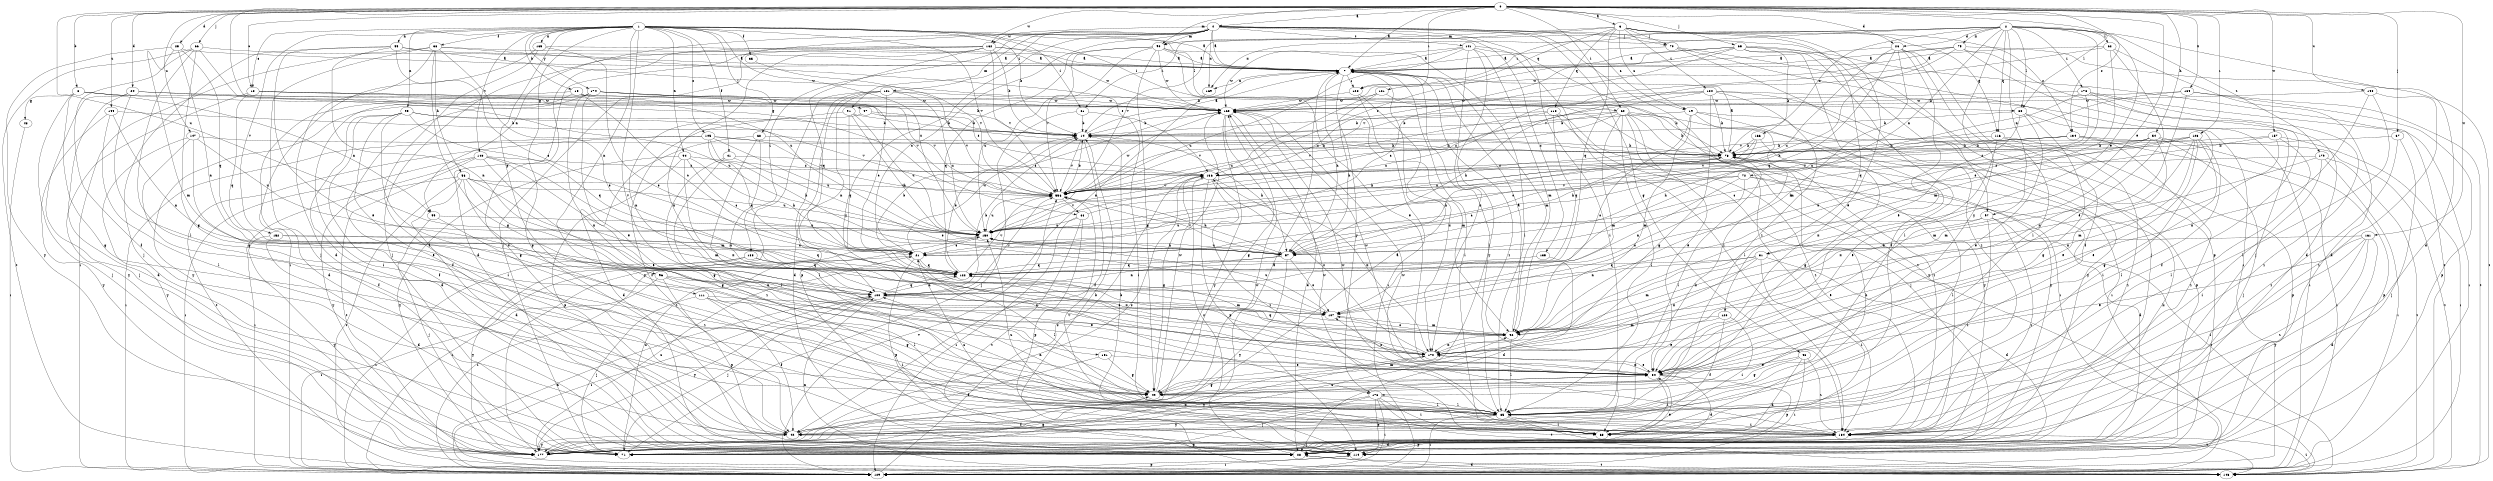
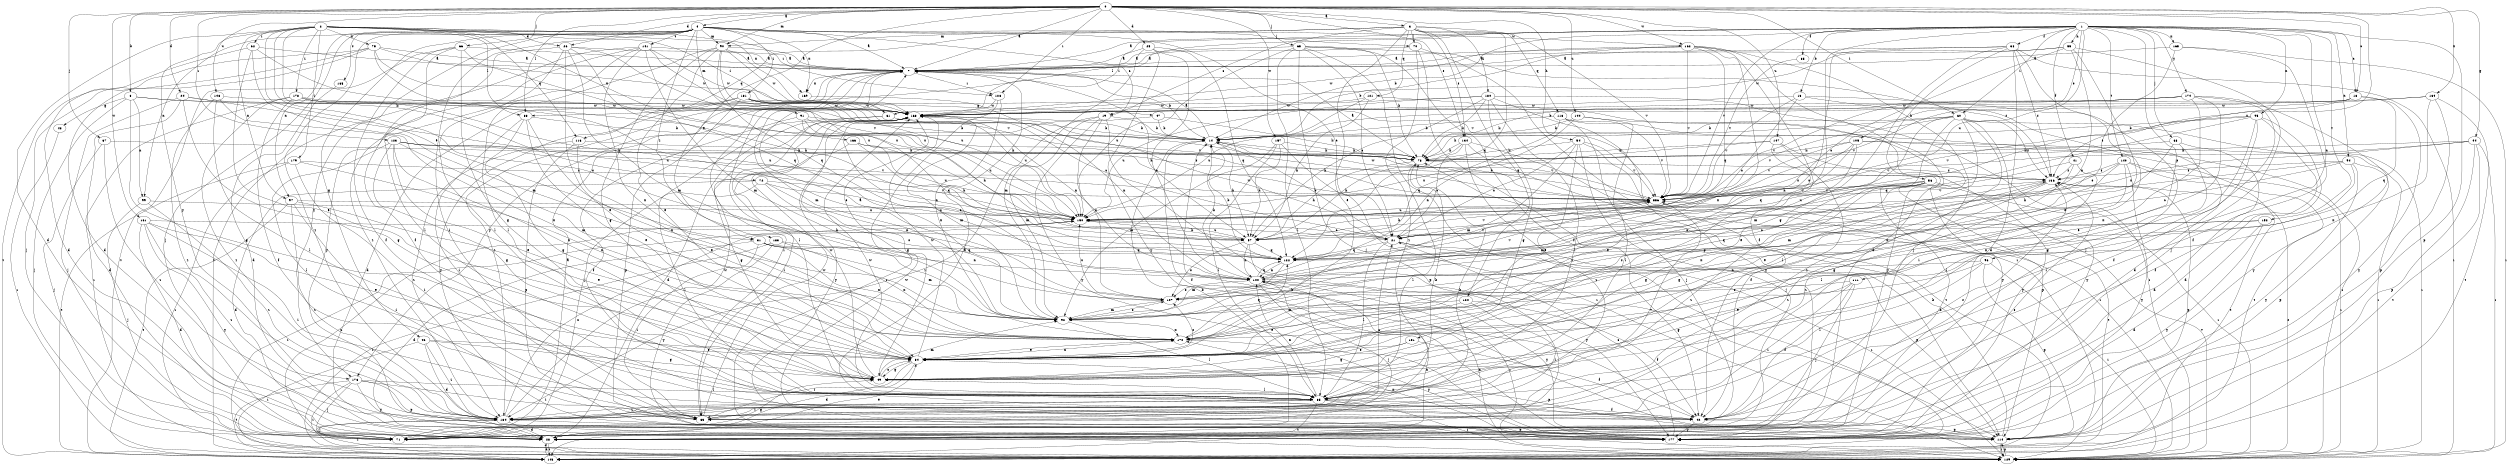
  strict digraph {
    0
    3
    4
    7
    8
    18
    24
    25
    26
    31
    44
    54
    60
    65
    66
    67
    83
    90
    123
    128
    134
    144
    147
    148
    150
    157
    161
    162
    164
    n30 [label=556]
    116
    19
    34
    70
    118
    120
    121
    122
    180
    97
    169
    176
    21
    46
    63
    71
    91
    99
    135
    141
    181
    183
    184
    14
    57
    85
    92
    47
    48
    49
    163
    136
    177
    28
    100
    42
    170
    114
    78
    129
    143
    1
    13
    35
    38
    41
    55
    61
    68
    94
    95
    96
    105
    111
    140
    151
    152
    165
    174
    56
    107
    2
    62
    72
    75
    166
    178
    179
    0 -> 3 [label=a]
    0 -> 4 [label=a]
    0 -> 7 [label=a]
    0 -> 8 [label=b]
    0 -> 18 [label=c]
    0 -> 24 [label=d]
    0 -> 25 [label=d]
    0 -> 26 [label=d]
    0 -> 31 [label=e]
    0 -> 44 [label=g]
    0 -> 54 [label=h]
    0 -> 60 [label=i]
    0 -> 65 [label=j]
    0 -> 66 [label=j]
    0 -> 67 [label=j]
    0 -> 83 [label=l]
    0 -> 90 [label=m]
    0 -> 123 [label=r]
    0 -> 128 [label=r]
    0 -> 134 [label=s]
    0 -> 144 [label=u]
    0 -> 147 [label=u]
    0 -> 148 [label=u]
    0 -> 150 [label=u]
    0 -> 157 [label=w]
    0 -> 161 [label=w]
    0 -> 162 [label=w]
    0 -> 164 [label=x]
    3 -> 90 [label=m]
    3 -> 134 [label=s]
    3 -> n30 [label=v]
    3 -> 116 [label=q]
    3 -> 19 [label=c]
    3 -> 34 [label=e]
    3 -> 70 [label=j]
    3 -> 118 [label=q]
    3 -> 120 [label=q]
    3 -> 121 [label=q]
    3 -> 122 [label=q]
    3 -> 180 [label=z]
    4 -> 7 [label=a]
    4 -> 90 [label=m]
    4 -> 162 [label=w]
    4 -> 19 [label=c]
    4 -> 70 [label=j]
    4 -> 97 [label=n]
    4 -> 169 [label=x]
    4 -> 176 [label=y]
    4 -> 21 [label=c]
    4 -> 46 [label=g]
    4 -> 63 [label=i]
    4 -> 71 [label=j]
    4 -> 91 [label=m]
    4 -> 99 [label=n]
    4 -> 135 [label=s]
    4 -> 141 [label=t]
    4 -> 181 [label=z]
    4 -> 183 [label=z]
    4 -> 184 [label=z]
    7 -> 128 [label=r]
    7 -> 169 [label=x]
    7 -> 176 [label=y]
    7 -> 63 [label=i]
    7 -> 184 [label=z]
    7 -> 14 [label=b]
    7 -> 57 [label=h]
    7 -> 85 [label=l]
    7 -> 92 [label=m]
    8 -> 71 [label=j]
    8 -> 99 [label=n]
    8 -> 47 [label=g]
    8 -> 48 [label=g]
    8 -> 49 [label=g]
    8 -> 163 [label=w]
    18 -> 122 [label=q]
    18 -> 14 [label=b]
    18 -> 163 [label=w]
    18 -> 136 [label=s]
    18 -> 177 [label=y]
    24 -> 150 [label=u]
    24 -> 71 [label=j]
    24 -> 49 [label=g]
    24 -> 163 [label=w]
    24 -> 28 [label=d]
    25 -> 7 [label=a]
    25 -> 122 [label=q]
    25 -> 92 [label=m]
    25 -> 177 [label=y]
    25 -> 100 [label=n]
    26 -> 7 [label=a]
    26 -> 150 [label=u]
    26 -> 34 [label=e]
    26 -> 122 [label=q]
    26 -> 85 [label=l]
    26 -> 92 [label=m]
    26 -> 42 [label=f]
    31 -> 122 [label=q]
    31 -> 63 [label=i]
    31 -> 92 [label=m]
    31 -> 28 [label=d]
    31 -> 100 [label=n]
    31 -> 170 [label=x]
    44 -> 150 [label=u]
-   n30 -> 44 [label=v]
+   44 -> n30 [label=v]
    44 -> 114 [label=p]
    44 -> 78 [label=k]
    44 -> 129 [label=r]
    44 -> 143 [label=t]
    54 -> n30 [label=v]
    54 -> 34 [label=e]
    54 -> 21 [label=c]
    54 -> 71 [label=j]
    54 -> 92 [label=m]
    54 -> 114 [label=p]
    54 -> 78 [label=k]
    60 -> n30 [label=v]
    60 -> 34 [label=e]
    60 -> 184 [label=z]
    60 -> 14 [label=b]
    60 -> 85 [label=l]
    60 -> 92 [label=m]
    60 -> 136 [label=s]
    60 -> 177 [label=y]
    60 -> 78 [label=k]
    60 -> 129 [label=r]
    65 -> 7 [label=a]
    65 -> 150 [label=u]
    65 -> 21 [label=c]
    65 -> 71 [label=j]
    65 -> 85 [label=l]
    65 -> 136 [label=s]
    65 -> 42 [label=f]
    65 -> 78 [label=k]
    65 -> 143 [label=t]
    66 -> 7 [label=a]
    66 -> 150 [label=u]
    66 -> 85 [label=l]
    66 -> 49 [label=g]
    66 -> 42 [label=f]
    66 -> 143 [label=t]
    67 -> 71 [label=j]
    67 -> 184 [label=z]
    67 -> 78 [label=k]
    83 -> 34 [label=e]
    83 -> 63 [label=i]
    83 -> 14 [label=b]
    83 -> 49 [label=g]
    83 -> 170 [label=x]
    90 -> 7 [label=a]
    90 -> 150 [label=u]
    90 -> n30 [label=v]
    90 -> 34 [label=e]
    90 -> 122 [label=q]
    90 -> 85 [label=l]
    90 -> 49 [label=g]
    90 -> 163 [label=w]
    123 -> n30 [label=v]
    123 -> 34 [label=e]
    123 -> 85 [label=l]
    123 -> 92 [label=m]
    123 -> 49 [label=g]
    123 -> 136 [label=s]
    123 -> 170 [label=x]
    123 -> 78 [label=k]
    128 -> 163 [label=w]
    128 -> 170 [label=x]
    128 -> 129 [label=r]
    134 -> 21 [label=c]
    134 -> 184 [label=z]
    134 -> 57 [label=h]
    134 -> 78 [label=k]
    134 -> 129 [label=r]
    134 -> 143 [label=t]
    144 -> 14 [label=b]
    144 -> 85 [label=l]
    144 -> 177 [label=y]
    144 -> 100 [label=n]
    147 -> 150 [label=u]
    147 -> 34 [label=e]
    147 -> 177 [label=y]
    147 -> 42 [label=f]
    147 -> 78 [label=k]
    148 -> 184 [label=z]
    148 -> 85 [label=l]
    148 -> 163 [label=w]
    148 -> 170 [label=x]
    150 -> 21 [label=c]
    150 -> 57 [label=h]
    150 -> 129 [label=r]
    157 -> 57 [label=h]
    157 -> 85 [label=l]
    157 -> 92 [label=m]
    157 -> 78 [label=k]
    157 -> 129 [label=r]
    161 -> 34 [label=e]
    161 -> 63 [label=i]
    161 -> 184 [label=z]
    161 -> 57 [label=h]
    161 -> 177 [label=y]
    161 -> 28 [label=d]
    162 -> 7 [label=a]
    162 -> n30 [label=v]
    162 -> 122 [label=q]
    162 -> 71 [label=j]
    162 -> 14 [label=b]
    162 -> 163 [label=w]
    162 -> 28 [label=d]
    162 -> 42 [label=f]
    162 -> 170 [label=x]
    164 -> n30 [label=v]
    164 -> 163 [label=w]
    164 -> 170 [label=x]
    164 -> 114 [label=p]
    164 -> 143 [label=t]
    n30 -> 150 [label=u]
    n30 -> 14 [label=b]
    n30 -> 57 [label=h]
    n30 -> 163 [label=w]
    116 -> 34 [label=e]
    116 -> 184 [label=z]
    116 -> 114 [label=p]
    116 -> 78 [label=k]
    19 -> 184 [label=z]
    19 -> 14 [label=b]
    19 -> 92 [label=m]
    19 -> 177 [label=y]
    19 -> 114 [label=p]
    19 -> 107 [label=o]
    34 -> 63 [label=i]
    34 -> 49 [label=g]
    34 -> 163 [label=w]
    34 -> 28 [label=d]
    34 -> 170 [label=x]
    34 -> 114 [label=p]
    34 -> 107 [label=o]
    70 -> 7 [label=a]
    70 -> 184 [label=z]
    70 -> 114 [label=p]
    70 -> 129 [label=r]
    118 -> n30 [label=v]
    118 -> 122 [label=q]
    118 -> 71 [label=j]
    118 -> 14 [label=b]
    118 -> 129 [label=r]
    120 -> 34 [label=e]
    120 -> 63 [label=i]
    120 -> 92 [label=m]
    120 -> 42 [label=f]
    121 -> 150 [label=u]
    121 -> 57 [label=h]
    121 -> 163 [label=w]
    121 -> 177 [label=y]
    122 -> n30 [label=v]
    122 -> 14 [label=b]
    122 -> 92 [label=m]
    122 -> 100 [label=n]
    180 -> 150 [label=u]
    180 -> 57 [label=h]
    180 -> 85 [label=l]
    180 -> 49 [label=g]
    180 -> 163 [label=w]
    180 -> 177 [label=y]
    180 -> 78 [label=k]
    180 -> 129 [label=r]
    97 -> 150 [label=u]
    97 -> 34 [label=e]
    97 -> 63 [label=i]
    97 -> 184 [label=z]
    97 -> 143 [label=t]
    169 -> 100 [label=n]
    176 -> 63 [label=i]
    176 -> 71 [label=j]
    176 -> 85 [label=l]
    176 -> 177 [label=y]
    176 -> 114 [label=p]
    176 -> 129 [label=r]
    176 -> 143 [label=t]
    21 -> 122 [label=q]
    21 -> 14 [label=b]
    21 -> 85 [label=l]
    21 -> 163 [label=w]
    21 -> 114 [label=p]
    21 -> 129 [label=r]
    46 -> 34 [label=e]
    46 -> 184 [label=z]
    46 -> 49 [label=g]
    46 -> 28 [label=d]
    46 -> 129 [label=r]
    63 -> 21 [label=c]
    63 -> 163 [label=w]
    63 -> 78 [label=k]
    71 -> 7 [label=a]
    71 -> 150 [label=u]
    71 -> 49 [label=g]
    91 -> 150 [label=u]
    91 -> 122 [label=q]
    91 -> 14 [label=b]
    91 -> 57 [label=h]
    91 -> 42 [label=f]
    99 -> 150 [label=u]
    99 -> 71 [label=j]
    99 -> 184 [label=z]
-   135 -> 122 [label=q]
    135 -> 28 [label=d]
    141 -> 7 [label=a]
    141 -> 150 [label=u]
    141 -> 184 [label=z]
    141 -> 92 [label=m]
    141 -> 163 [label=w]
    141 -> 177 [label=y]
    141 -> 170 [label=x]
    141 -> 143 [label=t]
    181 -> 150 [label=u]
    181 -> n30 [label=v]
    181 -> 21 [label=c]
    181 -> 163 [label=w]
    181 -> 177 [label=y]
    181 -> 28 [label=d]
    181 -> 100 [label=n]
    181 -> 114 [label=p]
    183 -> 122 [label=q]
    183 -> 177 [label=y]
    183 -> 170 [label=x]
    183 -> 129 [label=r]
    184 -> 150 [label=u]
    184 -> n30 [label=v]
    184 -> 71 [label=j]
    184 -> 163 [label=w]
    184 -> 28 [label=d]
    184 -> 114 [label=p]
    14 -> 7 [label=a]
    14 -> n30 [label=v]
    14 -> 57 [label=h]
    14 -> 42 [label=f]
    14 -> 78 [label=k]
    57 -> 150 [label=u]
    57 -> n30 [label=v]
    57 -> 122 [label=q]
    57 -> 177 [label=y]
    57 -> 100 [label=n]
    57 -> 107 [label=o]
    85 -> 63 [label=i]
    85 -> 184 [label=z]
    85 -> 163 [label=w]
    85 -> 100 [label=n]
    85 -> 42 [label=f]
    85 -> 78 [label=k]
    85 -> 129 [label=r]
    85 -> 143 [label=t]
    92 -> 7 [label=a]
    92 -> 85 [label=l]
    92 -> 170 [label=x]
    92 -> 107 [label=o]
    47 -> 14 [label=b]
    47 -> 100 [label=n]
    47 -> 78 [label=k]
    48 -> 129 [label=r]
    49 -> 34 [label=c]
    49 -> 85 [label=l]
    49 -> 92 [label=m]
    49 -> 163 [label=w]
    163 -> 14 [label=b]
    163 -> 92 [label=m]
    163 -> 49 [label=g]
    163 -> 177 [label=y]
    163 -> 28 [label=d]
    136 -> n30 [label=v]
    136 -> 184 [label=z]
    136 -> 49 [label=g]
    136 -> 170 [label=x]
    136 -> 114 [label=p]
    177 -> 21 [label=c]
    177 -> 163 [label=w]
    177 -> 170 [label=x]
    28 -> 34 [label=e]
    28 -> 14 [label=b]
    28 -> 136 [label=s]
    28 -> 143 [label=t]
    100 -> n30 [label=v]
    100 -> 122 [label=q]
    100 -> 71 [label=j]
    100 -> 14 [label=b]
    100 -> 177 [label=y]
    100 -> 129 [label=r]
    100 -> 107 [label=o]
    42 -> 7 [label=a]
    42 -> 136 [label=s]
    42 -> 177 [label=y]
    42 -> 114 [label=p]
    170 -> 34 [label=e]
    170 -> 122 [label=q]
    170 -> 136 [label=s]
    170 -> 177 [label=y]
    114 -> 14 [label=b]
    114 -> 78 [label=k]
    114 -> 129 [label=r]
    78 -> 7 [label=a]
    78 -> 57 [label=h]
    78 -> 85 [label=l]
    78 -> 136 [label=s]
    129 -> n30 [label=v]
    129 -> 136 [label=s]
    129 -> 100 [label=n]
    129 -> 114 [label=p]
    143 -> 184 [label=z]
    143 -> 28 [label=d]
    143 -> 100 [label=n]
    1 -> 7 [label=a]
    1 -> 18 [label=c]
    1 -> 60 [label=i]
    1 -> 83 [label=l]
    1 -> 150 [label=u]
    1 -> n30 [label=v]
    1 -> 14 [label=b]
    1 -> 114 [label=p]
    1 -> 13 [label=b]
    1 -> 35 [label=f]
    1 -> 38 [label=f]
    1 -> 41 [label=f]
    1 -> 55 [label=h]
    1 -> 61 [label=i]
    1 -> 68 [label=j]
    1 -> 94 [label=n]
    1 -> 95 [label=n]
    1 -> 96 [label=n]
    1 -> 105 [label=o]
    1 -> 111 [label=p]
    1 -> 140 [label=t]
    1 -> 151 [label=v]
    1 -> 152 [label=v]
    1 -> 165 [label=x]
    1 -> 174 [label=y]
    13 -> n30 [label=v]
    13 -> 21 [label=c]
    13 -> 63 [label=i]
    13 -> 163 [label=w]
    13 -> 28 [label=d]
    35 -> n30 [label=v]
    38 -> 7 [label=a]
    38 -> 71 [label=j]
    38 -> 49 [label=g]
    38 -> 136 [label=s]
    38 -> 28 [label=d]
    38 -> 129 [label=r]
    38 -> 56 [label=h]
    38 -> 107 [label=o]
    41 -> 184 [label=z]
    41 -> 85 [label=l]
    41 -> 136 [label=s]
    41 -> 107 [label=o]
    55 -> 7 [label=a]
    55 -> 34 [label=e]
    55 -> 21 [label=c]
    55 -> 71 [label=j]
    55 -> 163 [label=w]
    55 -> 100 [label=n]
    61 -> 63 [label=i]
    61 -> 71 [label=j]
    61 -> 14 [label=b]
    68 -> 85 [label=l]
    68 -> 28 [label=d]
    68 -> 170 [label=x]
    68 -> 78 [label=k]
    94 -> 21 [label=c]
    94 -> 57 [label=h]
    94 -> 136 [label=s]
    94 -> 177 [label=y]
    94 -> 170 [label=x]
    94 -> 114 [label=p]
    95 -> n30 [label=v]
    95 -> 122 [label=q]
    95 -> 63 [label=i]
    95 -> 14 [label=b]
    95 -> 49 [label=g]
    95 -> 28 [label=d]
    95 -> 42 [label=f]
    96 -> 34 [label=e]
    96 -> 85 [label=l]
    96 -> 100 [label=n]
    96 -> 114 [label=p]
    96 -> 129 [label=r]
    105 -> 150 [label=u]
    105 -> n30 [label=v]
    105 -> 122 [label=q]
    105 -> 57 [label=h]
    105 -> 78 [label=k]
    105 -> 129 [label=r]
    105 -> 143 [label=t]
    111 -> 63 [label=i]
    111 -> 71 [label=j]
    111 -> 49 [label=g]
    111 -> 42 [label=f]
    111 -> 107 [label=o]
    140 -> 34 [label=e]
    140 -> 92 [label=m]
    140 -> 49 [label=g]
    140 -> 136 [label=s]
    140 -> 177 [label=y]
    140 -> 129 [label=r]
    140 -> 143 [label=t]
    151 -> 34 [label=e]
    151 -> 49 [label=g]
    151 -> 42 [label=f]
    152 -> 122 [label=q]
    152 -> 21 [label=c]
    152 -> 177 [label=y]
    152 -> 28 [label=d]
    165 -> 7 [label=a]
    165 -> 42 [label=f]
    165 -> 129 [label=r]
    165 -> 107 [label=o]
    174 -> n30 [label=v]
    174 -> 34 [label=e]
    174 -> 163 [label=w]
    174 -> 177 [label=y]
    174 -> 42 [label=f]
    174 -> 170 [label=x]
    174 -> 78 [label=k]
    56 -> 150 [label=u]
    56 -> n30 [label=v]
    56 -> 184 [label=z]
    56 -> 92 [label=m]
    56 -> 49 [label=g]
    56 -> 28 [label=d]
    56 -> 129 [label=r]
    56 -> 143 [label=t]
    107 -> 150 [label=u]
    107 -> 92 [label=m]
    2 -> 26 [label=d]
    2 -> 31 [label=e]
    2 -> 83 [label=l]
    2 -> 128 [label=r]
    2 -> 116 [label=q]
    2 -> 97 [label=n]
    2 -> 169 [label=x]
    2 -> 176 [label=y]
    2 -> 28 [label=d]
    2 -> 61 [label=i]
    2 -> 107 [label=o]
    2 -> 62 [label=i]
    2 -> 72 [label=k]
    2 -> 75 [label=k]
    2 -> 166 [label=x]
    2 -> 178 [label=z]
    2 -> 179 [label=z]
    62 -> 7 [label=a]
    62 -> n30 [label=v]
    62 -> 34 [label=e]
    62 -> 92 [label=m]
    62 -> 28 [label=d]
    72 -> n30 [label=v]
    72 -> 21 [label=c]
    72 -> 85 [label=l]
    72 -> 28 [label=d]
    72 -> 100 [label=n]
    72 -> 107 [label=o]
    75 -> 7 [label=a]
    75 -> n30 [label=v]
    75 -> 71 [label=j]
    75 -> 57 [label=h]
    75 -> 163 [label=w]
    75 -> 28 [label=d]
    75 -> 143 [label=t]
    166 -> 150 [label=u]
    166 -> 57 [label=h]
    166 -> 49 [label=g]
    166 -> 78 [label=k]
    178 -> 150 [label=u]
    178 -> 184 [label=z]
    178 -> 163 [label=w]
    178 -> 42 [label=f]
    178 -> 129 [label=r]
    178 -> 107 [label=o]
    179 -> 63 [label=i]
    179 -> 136 [label=s]
    179 -> 170 [label=x]
    179 -> 129 [label=r]
    179 -> 143 [label=t]
  }
